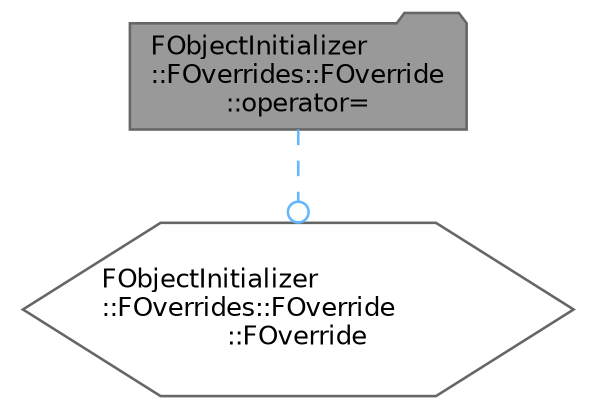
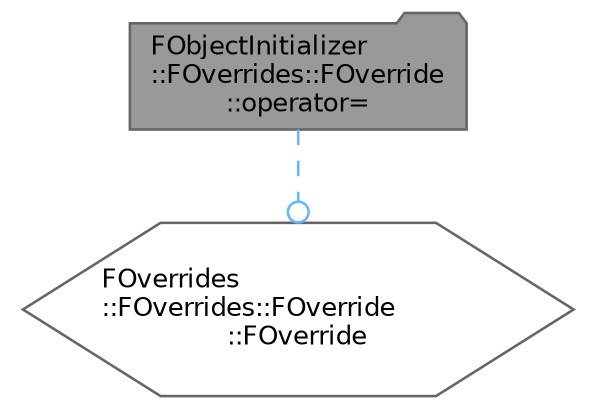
  digraph {
    rankdir=TB
    node [fontname=Helvetica fontsize=10 style=filled]
    n1 [color=gray40 fillcolor=grey60 fontcolor=black height=0.2 label="FObjectInitializer\l::FOverrides::FOverride\l::operator=" shape=folder width=0.4]
-   n2 [color=grey40 fillcolor=white height=0.2 label="FObjectInitializer\l::FOverrides::FOverride\l::FOverride" shape=hexagon width=0.4]
+   n2 [color=grey40 fillcolor=white height=0.2 label="FOverrides\l::FOverrides::FOverride\l::FOverride" shape=hexagon width=0.4]
    n1 -> n2 [color=steelblue1 fontname=Helvetica fontsize=10 labelfontname=Helvetica labelfontsize=10 style=dashed arrowhead=odot]
  }
